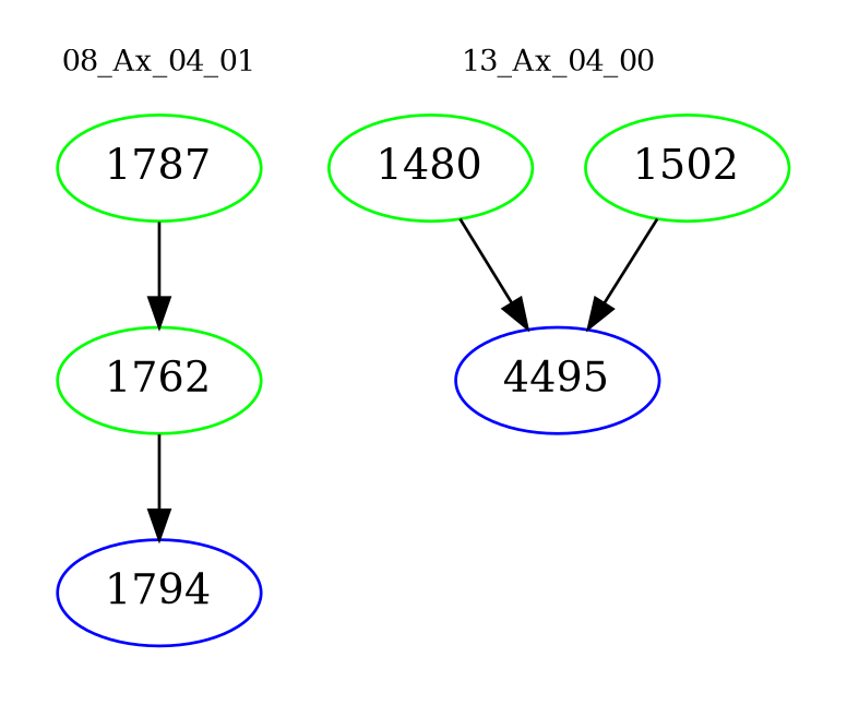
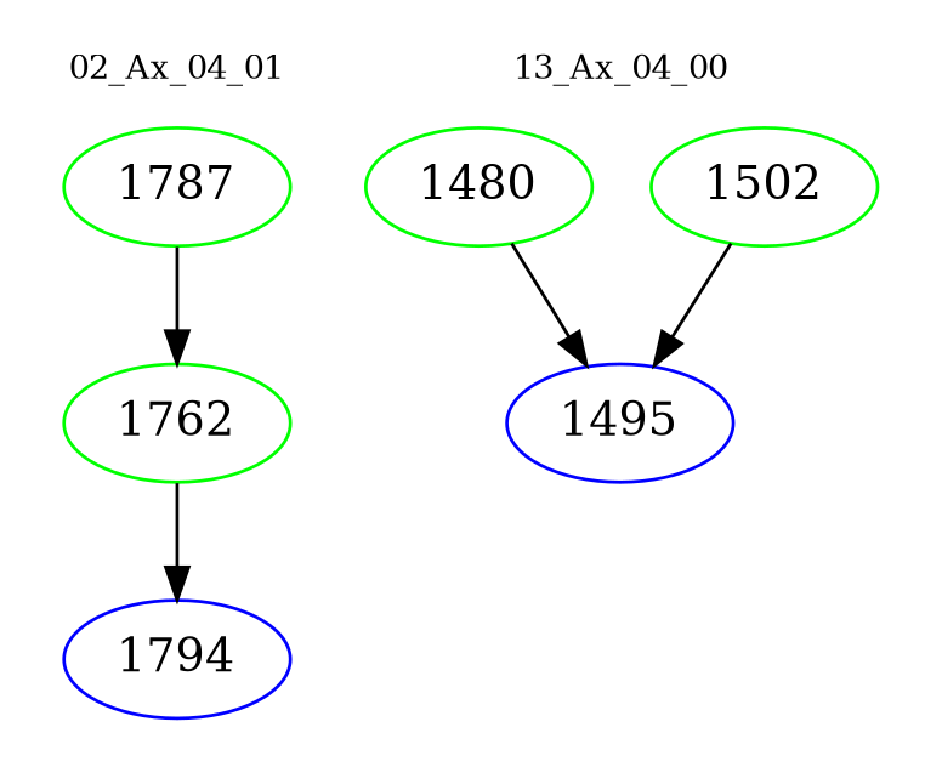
  digraph {
    node [color=green]
    edge [color=black]
    n1 [label=1787]
    n2 [label=1762]
    n3 [color=blue label=1794]
    n4 [label=1502]
    n5 [label=1480]
-   n6 [color=blue label=4495]
+   n6 [color=blue label=1495]
    subgraph cluster_1 {
      color=white
      fontsize=10
-     label="08_Ax_04_01"
+     label="02_Ax_04_01"
      n1
      n2
      n3
    }
    subgraph cluster_2 {
      color=white
      fontsize=10
      label="13_Ax_04_00"
      n4
      n5
      n6
    }
    n1 -> n2
    n2 -> n3
    n4 -> n6
    n5 -> n6
  }
